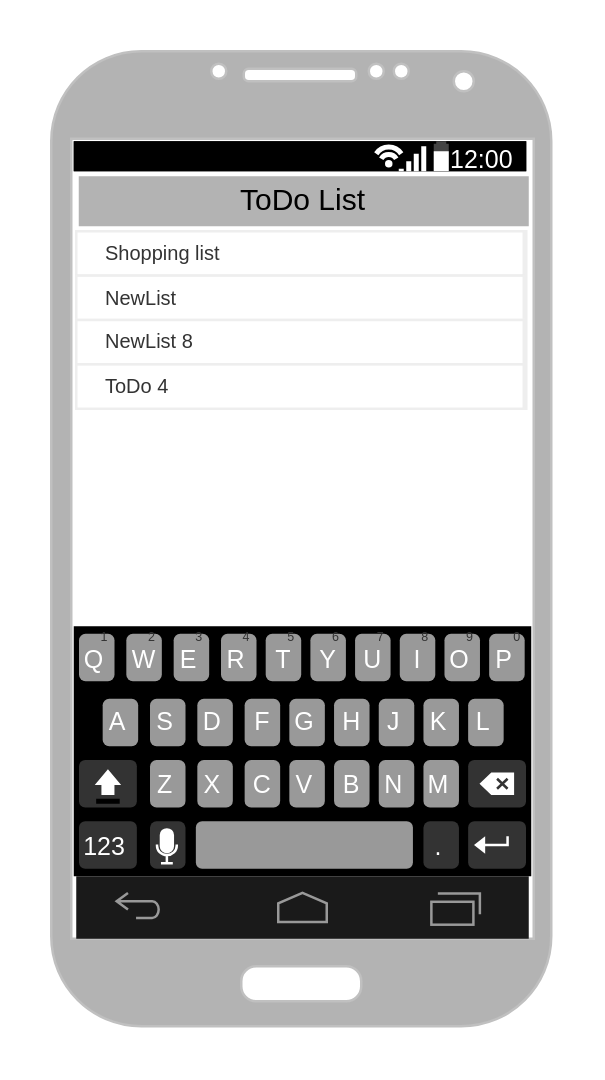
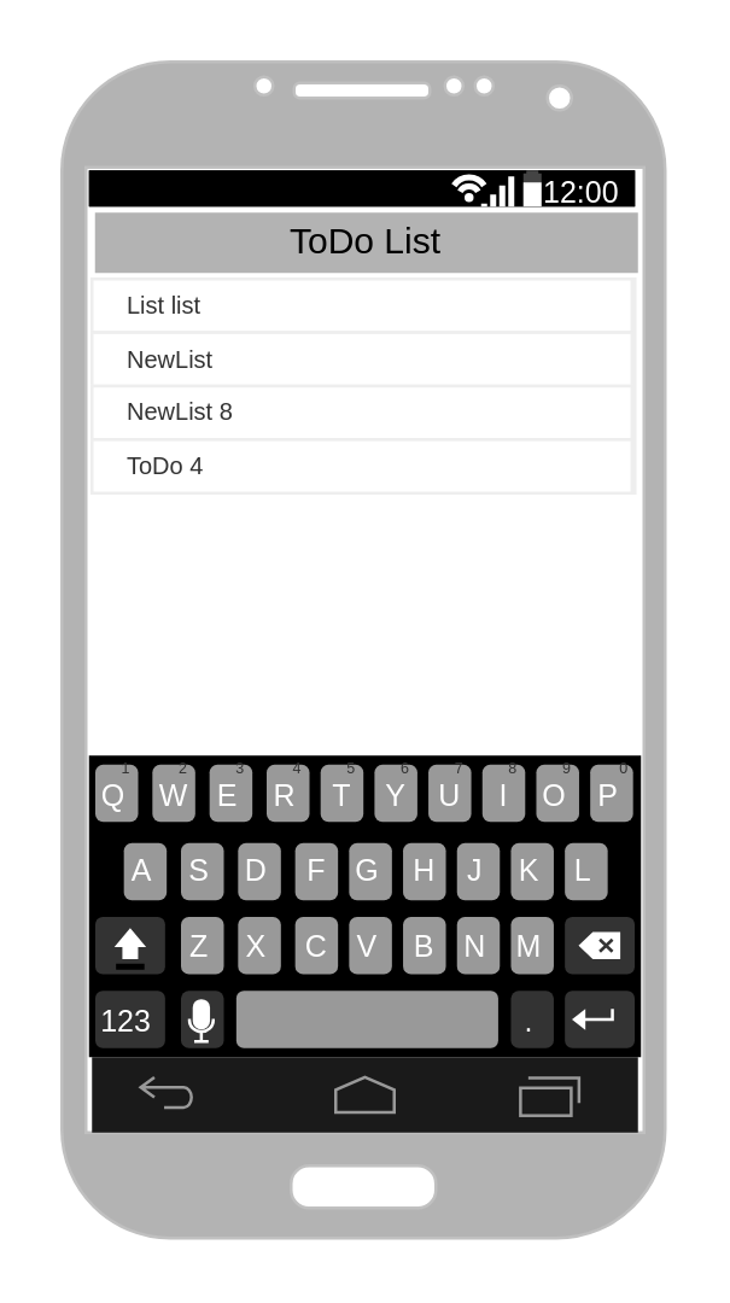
  <mxCell id="0" />
  <mxCell id="1" parent="0" />
  <mxCell id="2" value="" style="verticalLabelPosition=bottom;verticalAlign=top;html=1;shadow=0;dashed=0;strokeWidth=1;shape=mxgraph.android.phone2;strokeColor=#c0c0c0;fillColor=#B3B3B3;" vertex="1" parent="1"><mxGeometry x="20" y="20" width="200" height="390" as="geometry" /></mxCell>
  <mxCell id="3" value="" style="verticalLabelPosition=bottom;verticalAlign=top;html=1;shadow=0;dashed=0;strokeWidth=1;shape=mxgraph.android.keyboard;fillColor=#B3B3B3;" vertex="1" parent="1"><mxGeometry x="29" y="250" width="183" height="100" as="geometry" /></mxCell>
  <mxCell id="4" value="" style="strokeWidth=1;html=1;shadow=0;dashed=0;shape=mxgraph.android.rrect;rSize=0;strokeColor=#eeeeee;fillColor=#ffffff;gradientColor=none;" vertex="1" parent="1"><mxGeometry x="30" y="92" width="180" height="71" as="geometry" /></mxCell>
- <mxCell id="5" value="&lt;div&gt;Shopping list&lt;/div&gt;" style="strokeColor=inherit;fillColor=inherit;gradientColor=inherit;strokeWidth=1;html=1;shadow=0;dashed=0;shape=mxgraph.android.rrect;rSize=0;align=left;spacingLeft=10;fontSize=8;fontColor=#333333;" vertex="1" parent="4"><mxGeometry width="179.006" height="17.75" as="geometry" /></mxCell>
+ <mxCell id="5" value="&lt;div&gt;List list&lt;/div&gt;" style="strokeColor=inherit;fillColor=inherit;gradientColor=inherit;strokeWidth=1;html=1;shadow=0;dashed=0;shape=mxgraph.android.rrect;rSize=0;align=left;spacingLeft=10;fontSize=8;fontColor=#333333;" vertex="1" parent="4"><mxGeometry width="179.006" height="17.75" as="geometry" /></mxCell>
  <mxCell id="6" value="NewList" style="strokeColor=inherit;fillColor=inherit;gradientColor=inherit;strokeWidth=1;html=1;shadow=0;dashed=0;shape=mxgraph.android.rrect;rSize=0;align=left;spacingLeft=10;fontSize=8;fontColor=#333333;" vertex="1" parent="4"><mxGeometry y="17.75" width="179.006" height="17.75" as="geometry" /></mxCell>
  <mxCell id="7" value="&lt;div&gt;NewList 8&lt;/div&gt;" style="strokeColor=inherit;fillColor=inherit;gradientColor=inherit;strokeWidth=1;html=1;shadow=0;dashed=0;shape=mxgraph.android.rrect;rSize=0;align=left;spacingLeft=10;fontSize=8;fontColor=#333333;" vertex="1" parent="4"><mxGeometry y="35.5" width="179.006" height="17.75" as="geometry" /></mxCell>
  <mxCell id="8" value="ToDo 4" style="strokeColor=inherit;fillColor=inherit;gradientColor=inherit;strokeWidth=1;html=1;shadow=0;dashed=0;shape=mxgraph.android.rrect;rSize=0;align=left;spacingLeft=10;fontSize=8;fontColor=#333333;" vertex="1" parent="4"><mxGeometry y="53.25" width="179.006" height="17.75" as="geometry" /></mxCell>
  <mxCell id="9" value="" style="shape=image;html=1;verticalAlign=top;verticalLabelPosition=bottom;labelBackgroundColor=#ffffff;imageAspect=0;aspect=fixed;image=https://cdn3.iconfinder.com/data/icons/streamline-icon-set-free-pack/48/Streamline-22-128.png;strokeWidth=1;fillColor=#FFFFFF;" vertex="1" parent="4"><mxGeometry x="167.086" y="4.4" width="8.903" height="8.903" as="geometry" /></mxCell>
  <mxCell id="10" value="" style="shape=image;html=1;verticalAlign=top;verticalLabelPosition=bottom;labelBackgroundColor=#ffffff;imageAspect=0;aspect=fixed;image=https://cdn3.iconfinder.com/data/icons/streamline-icon-set-free-pack/48/Streamline-22-128.png;strokeWidth=1;fillColor=#FFFFFF;" vertex="1" parent="4"><mxGeometry x="167.086" y="22.15" width="8.903" height="8.903" as="geometry" /></mxCell>
  <mxCell id="11" value="" style="shape=image;html=1;verticalAlign=top;verticalLabelPosition=bottom;labelBackgroundColor=#ffffff;imageAspect=0;aspect=fixed;image=https://cdn3.iconfinder.com/data/icons/streamline-icon-set-free-pack/48/Streamline-22-128.png;strokeWidth=1;fillColor=#FFFFFF;" vertex="1" parent="4"><mxGeometry x="167.086" y="39.9" width="8.903" height="8.903" as="geometry" /></mxCell>
  <mxCell id="12" value="" style="shape=image;html=1;verticalAlign=top;verticalLabelPosition=bottom;labelBackgroundColor=#ffffff;imageAspect=0;aspect=fixed;image=https://cdn3.iconfinder.com/data/icons/streamline-icon-set-free-pack/48/Streamline-22-128.png;strokeWidth=1;fillColor=#FFFFFF;" vertex="1" parent="4"><mxGeometry x="167.086" y="57.65" width="8.903" height="8.903" as="geometry" /></mxCell>
  <mxCell id="13" value="" style="verticalLabelPosition=bottom;verticalAlign=top;html=1;shadow=0;dashed=0;strokeWidth=1;shape=mxgraph.android.navigation_bar_1_landscape;fillColor=#1A1A1A;strokeColor=#999999;" vertex="1" parent="1"><mxGeometry x="30" y="350" width="181" height="25" as="geometry" /></mxCell>
  <mxCell id="14" value="" style="strokeWidth=1;html=1;shadow=0;dashed=0;shape=mxgraph.android.statusBar;align=center;fillColor=#000000;strokeColor=#ffffff;fontColor=#ffffff;fontSize=10;" vertex="1" parent="1"><mxGeometry x="29" y="56" width="181" height="12" as="geometry" /></mxCell>
  <mxCell id="15" value="&lt;div&gt;ToDo List&lt;/div&gt;" style="rounded=0;whiteSpace=wrap;html=1;strokeWidth=1;fillColor=#b3b3b3;strokeColor=none;" vertex="1" parent="1"><mxGeometry x="31" y="70" width="180" height="20" as="geometry" /></mxCell>
  <mxCell id="16" value="" style="shape=image;html=1;verticalAlign=top;verticalLabelPosition=bottom;labelBackgroundColor=#ffffff;imageAspect=0;aspect=fixed;image=https://cdn1.iconfinder.com/data/icons/essential-free/48/11-Add-128.png;strokeWidth=1;fillColor=#FFFFFF;" vertex="1" parent="1"><mxGeometry x="190" y="70" width="20" height="20" as="geometry" /></mxCell>
  <mxCell id="17" value="" style="shape=image;html=1;verticalAlign=top;verticalLabelPosition=bottom;labelBackgroundColor=#ffffff;imageAspect=0;aspect=fixed;image=https://cdn4.iconfinder.com/data/icons/wirecons-free-vector-icons/32/menu-alt-128.png;strokeWidth=1;fillColor=#FFFFFF;" vertex="1" parent="1"><mxGeometry x="30" y="68" width="24" height="24" as="geometry" /></mxCell>
